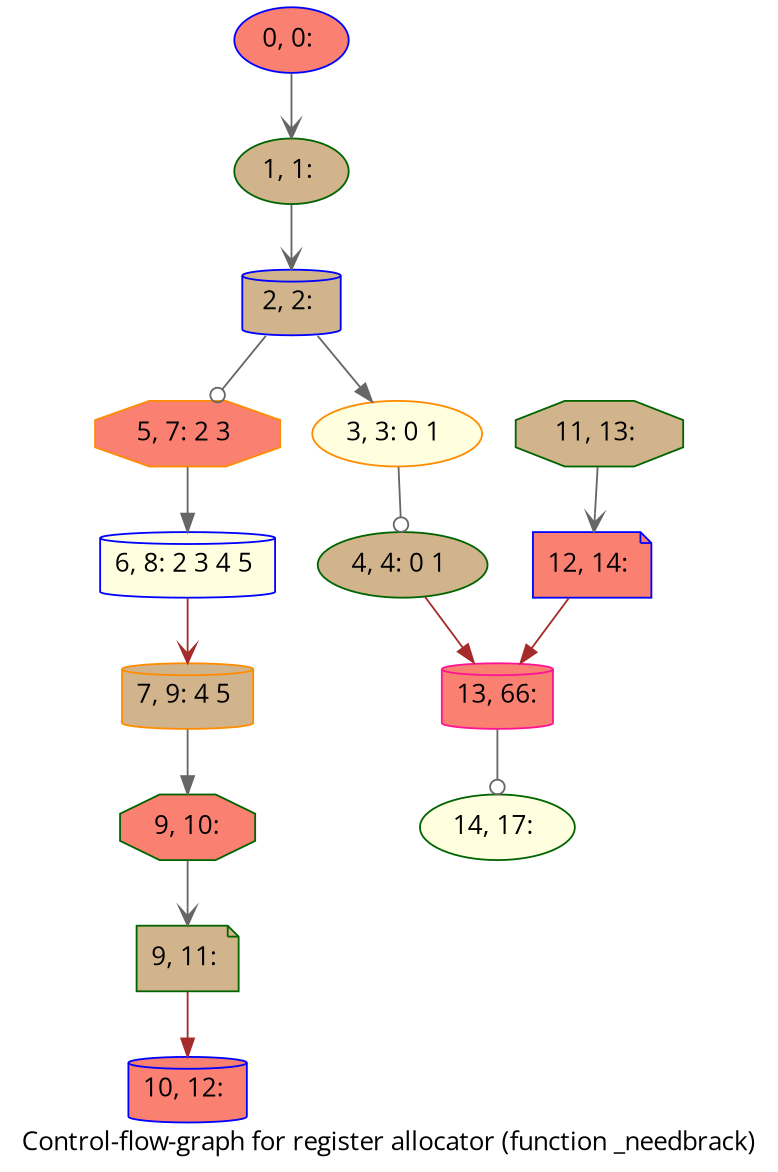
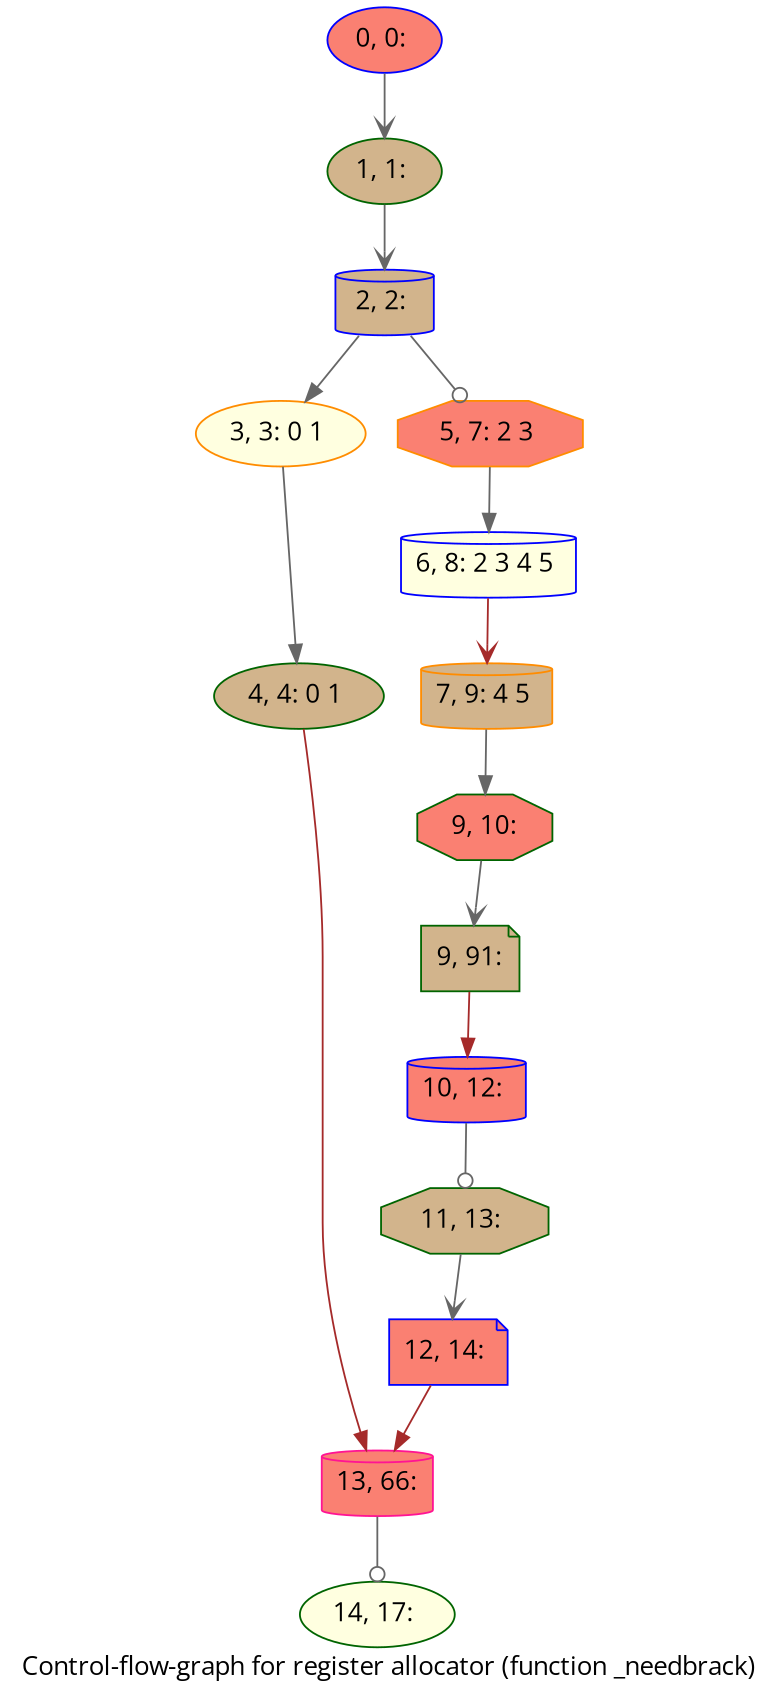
  digraph {
    fontname="Open Sans"
    label="Control-flow-graph for register allocator (function _needbrack)"
    node [color=darkgreen fillcolor=salmon fontname="Open Sans" shape=ellipse style=filled]
    edge [arrowhead=normal color=gray40 fontname="Open Sans"]
    n1 [color=blue label="0, 0: "]
    n2 [fillcolor=tan label="1, 1: "]
    n3 [color=blue fillcolor=tan label="2, 2: " shape=cylinder]
    n4 [color=darkorange fillcolor=lightyellow label="3, 3: 0 1 "]
    n5 [color=darkorange label="5, 7: 2 3 " shape=octagon]
    n6 [fillcolor=tan label="4, 4: 0 1 "]
    n7 [color=deeppink label="13, 66:" shape=cylinder]
    n8 [color=blue fillcolor=lightyellow label="6, 8: 2 3 4 5 " shape=cylinder]
    n9 [fillcolor=lightyellow label="14, 17: "]
    n10 [color=darkorange fillcolor=tan label="7, 9: 4 5 " shape=cylinder]
    n11 [label="9, 10:" shape=octagon]
-   n12 [fillcolor=tan label="9, 11: " shape=note]
+   n12 [fillcolor=tan label="9, 91:" shape=note]
    n13 [color=blue label="10, 12: " shape=cylinder]
    n14 [fillcolor=tan label="11, 13: " shape=octagon]
    n15 [color=blue label="12, 14: " shape=note]
    n1 -> n2 [arrowhead=vee]
    n2 -> n3 [arrowhead=vee]
    n3 -> n4
    n3 -> n5 [arrowhead=odot]
-   n4 -> n6 [arrowhead=odot]
+   n4 -> n6
    n5 -> n8
    n6 -> n7 [color=brown]
    n7 -> n9 [arrowhead=odot]
    n8 -> n10 [arrowhead=vee color=brown]
    n10 -> n11
    n11 -> n12 [arrowhead=vee]
    n12 -> n13 [color=brown]
+   n13 -> n14 [arrowhead=odot]
    n14 -> n15 [arrowhead=vee]
    n15 -> n7 [color=brown]
  }
